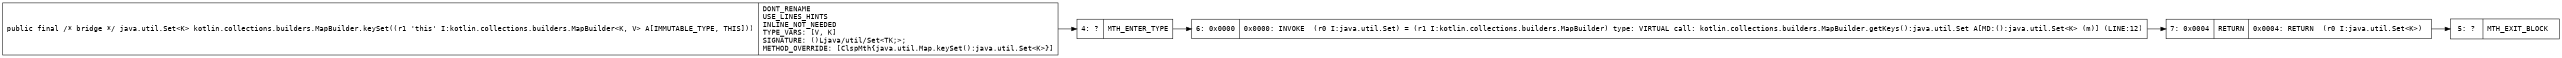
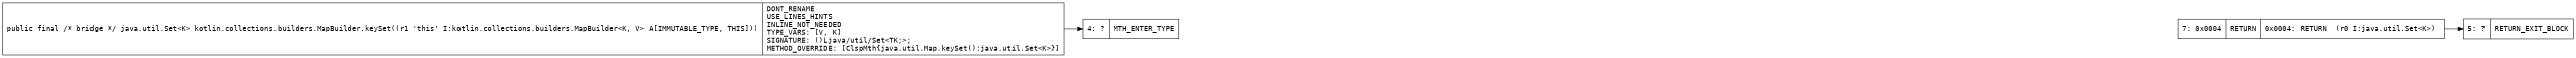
  digraph {
    fontname="DejaVu Sans Mono"
    rankdir=LR
    node [fontname="DejaVu Sans Mono" shape=record]
    edge [fontname="DejaVu Sans Mono"]
    n1 [label="{4\:\ ?|MTH_ENTER_TYPE\l}"]
-   n2 [label="{6\:\ 0x0000|0x0000: INVOKE  (r0 I:java.util.Set) = (r1 I:kotlin.collections.builders.MapBuilder) type: VIRTUAL call: kotlin.collections.builders.MapBuilder.getKeys():java.util.Set A[MD:():java.util.Set\<K\> (m)] (LINE:12)\l}"]
    n3 [label="{7\:\ 0x0004|RETURN\l|0x0004: RETURN  (r0 I:java.util.Set\<K\>) \l}"]
-   n4 [label="{5\:\ ?|MTH_EXIT_BLOCK\l}"]
+   n4 [label="{5\:\ ?|RETURN_EXIT_BLOCK\l}"]
    n5 [label="{public final \/* bridge *\/ java.util.Set\<K\> kotlin.collections.builders.MapBuilder.keySet((r1 'this' I:kotlin.collections.builders.MapBuilder\<K, V\> A[IMMUTABLE_TYPE, THIS]))  | DONT_RENAME\lUSE_LINES_HINTS\lINLINE_NOT_NEEDED\lTYPE_VARS: [V, K]\lSIGNATURE: ()Ljava\/util\/Set\<TK;\>;\lMETHOD_OVERRIDE: [ClspMth\{java.util.Map.keySet():java.util.Set\<K\>\}]\l}"]
-   n1 -> n2
-   n2 -> n3
    n3 -> n4
    n5 -> n1
  }
